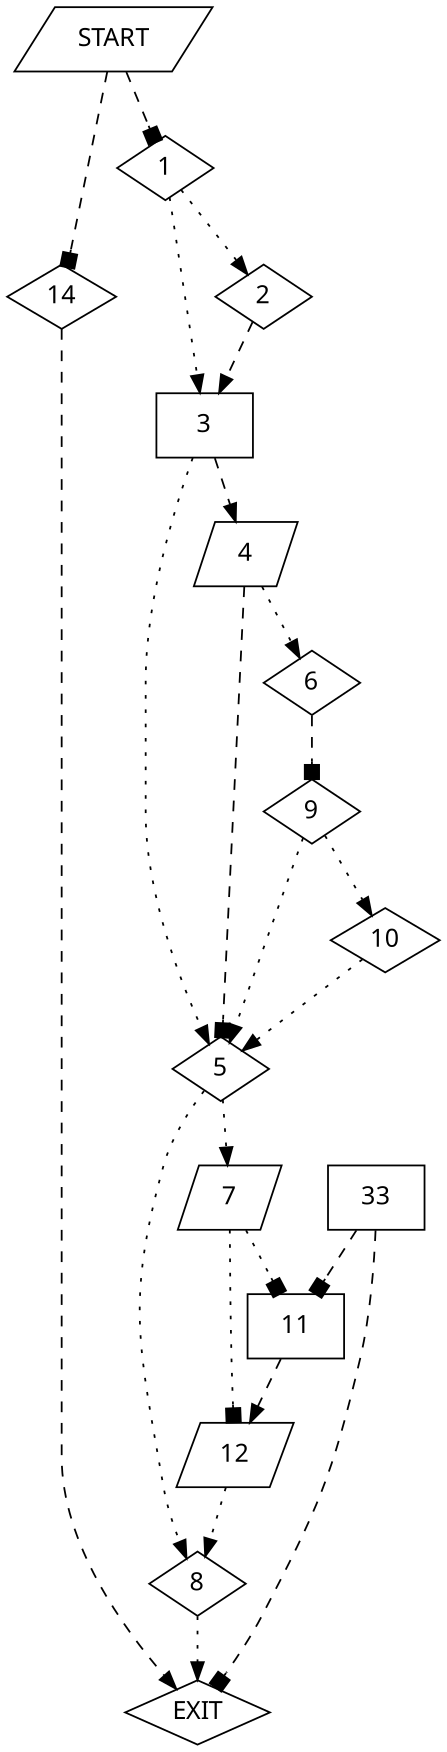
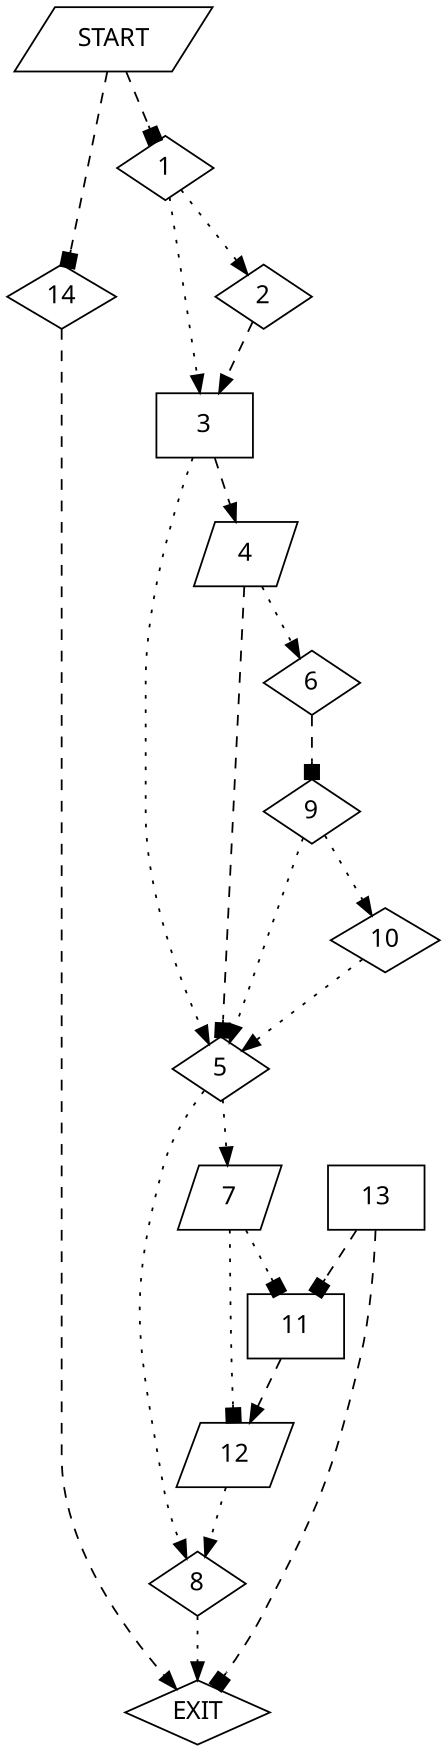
  digraph {
    fontname="Noto Sans"
    node [fontname="Noto Sans" shape=diamond]
    edge [arrowhead=normal fontname="Noto Sans" style=dotted]
    n1 [label=START shape=parallelogram]
    1
    14
    2
    3 [shape=box]
    n6 [label=EXIT]
    4 [shape=parallelogram]
    5
    6
    7 [shape=parallelogram]
    8
    9
    11 [shape=box]
    12 [shape=parallelogram]
    10
-   13 [shape=box label=33]
+   13 [shape=box]
    n1 -> 1 [arrowhead=box style=dashed]
    n1 -> 14 [arrowhead=box style=dashed]
    1 -> 2
    1 -> 3
    14 -> n6 [style=dashed]
    2 -> 3 [style=dashed]
    3 -> 4 [style=dashed]
    3 -> 5
    4 -> 5 [arrowhead=box style=dashed]
    4 -> 6
    5 -> 7
    5 -> 8
    6 -> 9 [arrowhead=box style=dashed]
    7 -> 11 [arrowhead=box]
    7 -> 12 [arrowhead=box]
    8 -> n6
    9 -> 5
    9 -> 10
    11 -> 12 [style=dashed]
    12 -> 8
    10 -> 5
    13 -> n6 [arrowhead=box style=dashed]
    13 -> 11 [arrowhead=box style=dashed]
  }
